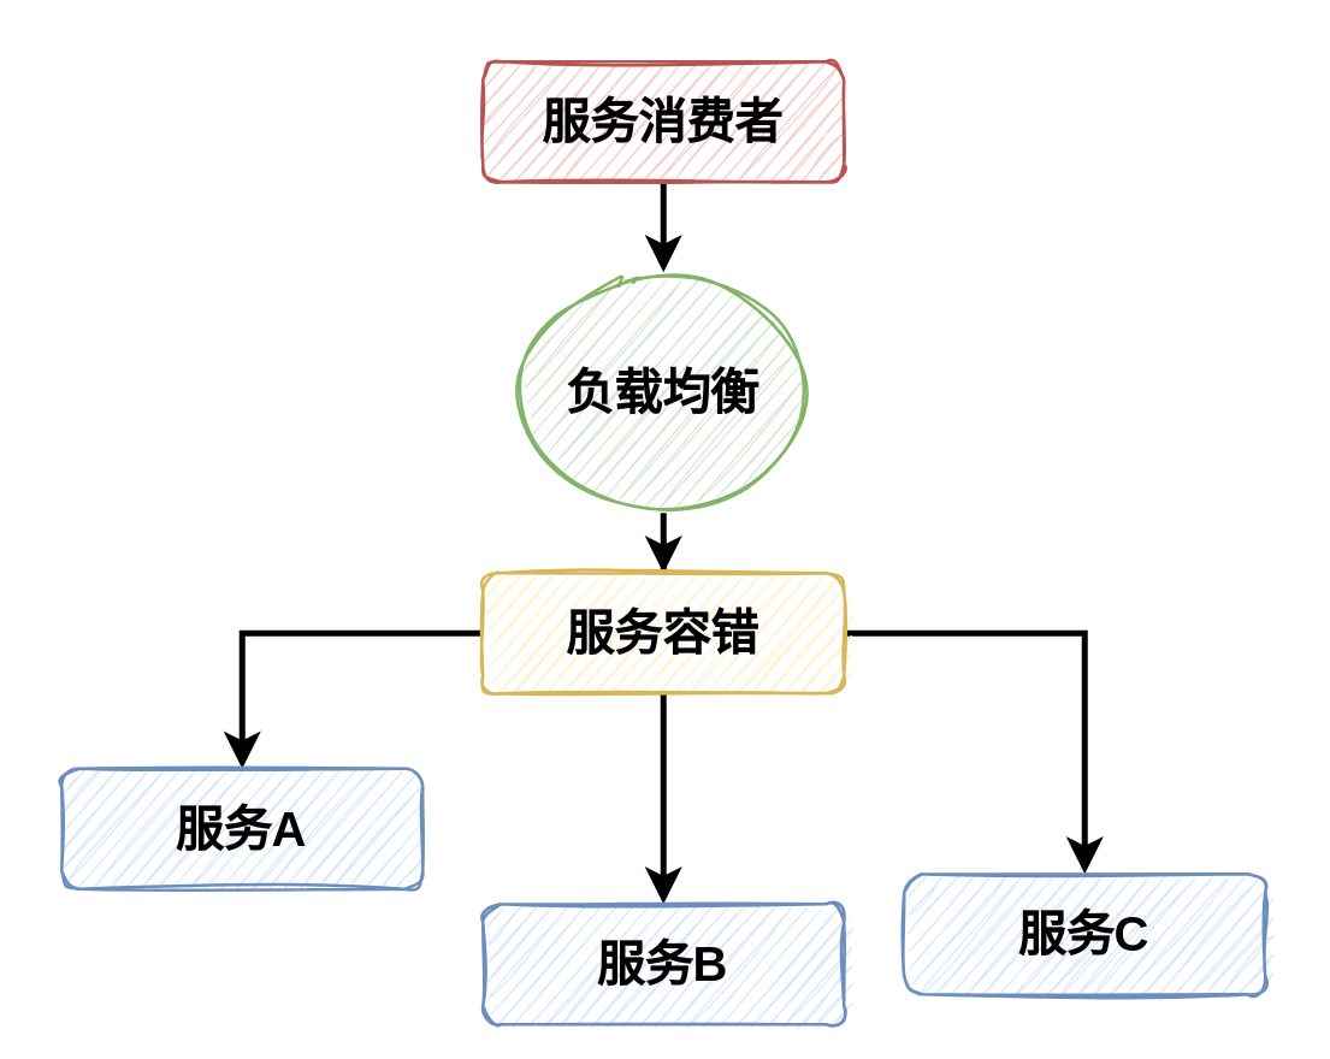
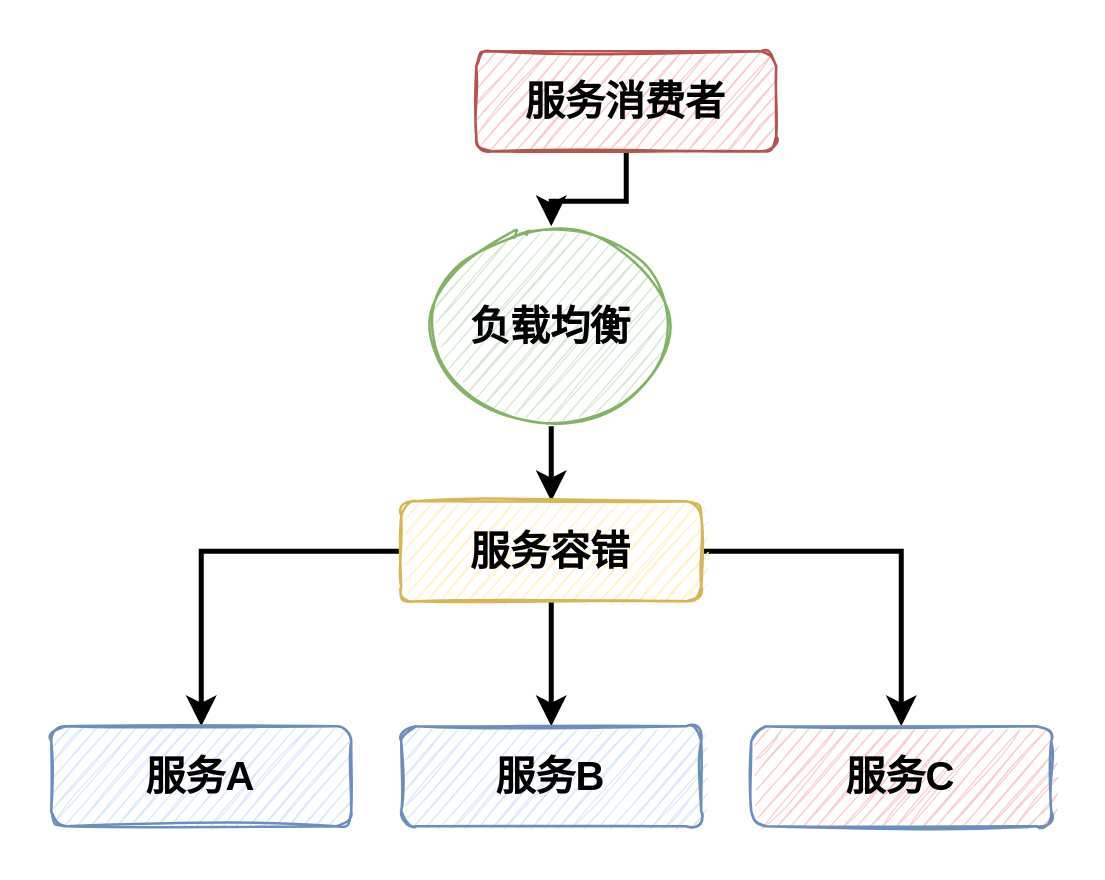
  <mxCell id="0" />
  <mxCell id="1" parent="0" />
  <mxCell id="2" style="edgeStyle=orthogonalEdgeStyle;rounded=0;orthogonalLoop=1;jettySize=auto;html=1;entryX=0.5;entryY=0;entryDx=0;entryDy=0;fontSize=16;strokeWidth=2;" edge="1" parent="1" source="3" target="5"><mxGeometry relative="1" as="geometry" /></mxCell>
- <mxCell id="3" value="&lt;font style=&quot;font-size: 16px;&quot;&gt;&lt;b&gt;服务消费者&lt;/b&gt;&lt;/font&gt;" style="rounded=1;whiteSpace=wrap;html=1;fillColor=#f8cecc;strokeColor=#b85450;sketch=1;strokeWidth=1;fontSize=13;" vertex="1" parent="1"><mxGeometry x="160" y="20" width="120" height="40" as="geometry" /></mxCell>
+ <mxCell id="3" value="&lt;font style=&quot;font-size: 16px;&quot;&gt;&lt;b&gt;服务消费者&lt;/b&gt;&lt;/font&gt;" style="rounded=1;whiteSpace=wrap;html=1;fillColor=#f8cecc;strokeColor=#b85450;sketch=1;strokeWidth=1;fontSize=13;" vertex="1" parent="1"><mxGeometry x="190" y="20" width="120" height="40" as="geometry" /></mxCell>
  <mxCell id="4" style="edgeStyle=orthogonalEdgeStyle;rounded=0;orthogonalLoop=1;jettySize=auto;html=1;strokeWidth=2;fontSize=16;" edge="1" parent="1" source="5" target="9"><mxGeometry relative="1" as="geometry" /></mxCell>
  <mxCell id="5" value="&lt;b&gt;负载均衡&lt;/b&gt;" style="ellipse;whiteSpace=wrap;html=1;sketch=1;strokeWidth=1;fontSize=16;fillColor=#d5e8d4;strokeColor=#82b366;" vertex="1" parent="1"><mxGeometry x="170" y="90" width="100" height="80" as="geometry" /></mxCell>
  <mxCell id="6" style="edgeStyle=orthogonalEdgeStyle;rounded=0;orthogonalLoop=1;jettySize=auto;html=1;strokeWidth=2;fontSize=16;" edge="1" parent="1" source="9" target="10"><mxGeometry relative="1" as="geometry" /></mxCell>
  <mxCell id="7" style="edgeStyle=orthogonalEdgeStyle;rounded=0;orthogonalLoop=1;jettySize=auto;html=1;entryX=0.5;entryY=0;entryDx=0;entryDy=0;strokeWidth=2;fontSize=16;" edge="1" parent="1" source="9" target="11"><mxGeometry relative="1" as="geometry" /></mxCell>
  <mxCell id="8" style="edgeStyle=orthogonalEdgeStyle;rounded=0;orthogonalLoop=1;jettySize=auto;html=1;entryX=0.5;entryY=0;entryDx=0;entryDy=0;strokeWidth=2;fontSize=16;" edge="1" parent="1" source="9" target="12"><mxGeometry relative="1" as="geometry" /></mxCell>
- <mxCell id="9" value="&lt;font style=&quot;font-size: 16px;&quot;&gt;&lt;b&gt;服务容错&lt;/b&gt;&lt;/font&gt;" style="rounded=1;whiteSpace=wrap;html=1;fillColor=#fff2cc;strokeColor=#d6b656;sketch=1;strokeWidth=1;fontSize=13;" vertex="1" parent="1"><mxGeometry x="160" y="190" width="120" height="40" as="geometry" /></mxCell>
- <mxCell id="10" value="&lt;font style=&quot;font-size: 16px;&quot;&gt;&lt;b&gt;服务A&lt;/b&gt;&lt;/font&gt;" style="rounded=1;whiteSpace=wrap;html=1;fillColor=#dae8fc;strokeColor=#6c8ebf;sketch=1;strokeWidth=1;fontSize=13;" vertex="1" parent="1"><mxGeometry x="20" y="255" width="120" height="40" as="geometry" /></mxCell>
- <mxCell id="11" value="&lt;font style=&quot;font-size: 16px;&quot;&gt;&lt;b&gt;服务B&lt;/b&gt;&lt;/font&gt;" style="rounded=1;whiteSpace=wrap;html=1;fillColor=#dae8fc;strokeColor=#6c8ebf;sketch=1;strokeWidth=1;fontSize=13;" vertex="1" parent="1"><mxGeometry x="160" y="300" width="120" height="40" as="geometry" /></mxCell>
- <mxCell id="12" value="&lt;font style=&quot;font-size: 16px;&quot;&gt;&lt;b&gt;服务C&lt;/b&gt;&lt;/font&gt;" style="rounded=1;whiteSpace=wrap;html=1;fillColor=#dae8fc;strokeColor=#6c8ebf;sketch=1;strokeWidth=1;fontSize=13;" vertex="1" parent="1"><mxGeometry x="300" y="290" width="120" height="40" as="geometry" /></mxCell>
+ <mxCell id="9" value="&lt;font style=&quot;font-size: 16px;&quot;&gt;&lt;b&gt;服务容错&lt;/b&gt;&lt;/font&gt;" style="rounded=1;whiteSpace=wrap;html=1;fillColor=#fff2cc;strokeColor=#d6b656;sketch=1;strokeWidth=1;fontSize=13;" vertex="1" parent="1"><mxGeometry x="160" y="200" width="120" height="40" as="geometry" /></mxCell>
+ <mxCell id="10" value="&lt;font style=&quot;font-size: 16px;&quot;&gt;&lt;b&gt;服务A&lt;/b&gt;&lt;/font&gt;" style="rounded=1;whiteSpace=wrap;html=1;fillColor=#dae8fc;strokeColor=#6c8ebf;sketch=1;strokeWidth=1;fontSize=13;" vertex="1" parent="1"><mxGeometry x="20" y="290" width="120" height="40" as="geometry" /></mxCell>
+ <mxCell id="11" value="&lt;font style=&quot;font-size: 16px;&quot;&gt;&lt;b&gt;服务B&lt;/b&gt;&lt;/font&gt;" style="rounded=1;whiteSpace=wrap;html=1;fillColor=#dae8fc;strokeColor=#6c8ebf;sketch=1;strokeWidth=1;fontSize=13;" vertex="1" parent="1"><mxGeometry x="160" y="290" width="120" height="40" as="geometry" /></mxCell>
+ <mxCell id="12" value="&lt;font style=&quot;font-size: 16px;&quot;&gt;&lt;b&gt;服务C&lt;/b&gt;&lt;/font&gt;" style="rounded=1;whiteSpace=wrap;html=1;fillColor=#f8cecc;strokeColor=#6c8ebf;sketch=1;strokeWidth=1;fontSize=13;" vertex="1" parent="1"><mxGeometry x="300" y="290" width="120" height="40" as="geometry" /></mxCell>
